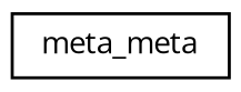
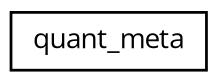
  digraph {
    rankdir=LR
    fontname="Open Sans"
-   n1 [color=black fillcolor=white fontname="Open Sans" fontsize=10 height=0.2 label=meta_meta shape=record style=filled width=0.4]
+   n1 [color=black fillcolor=white fontname="Open Sans" fontsize=10 height=0.2 label=quant_meta shape=record style=filled width=0.4]
  }
